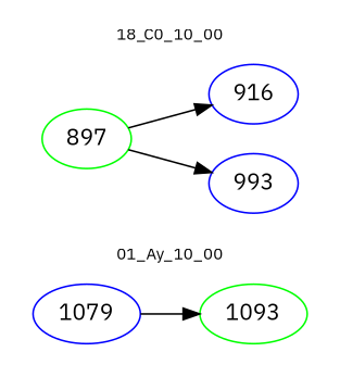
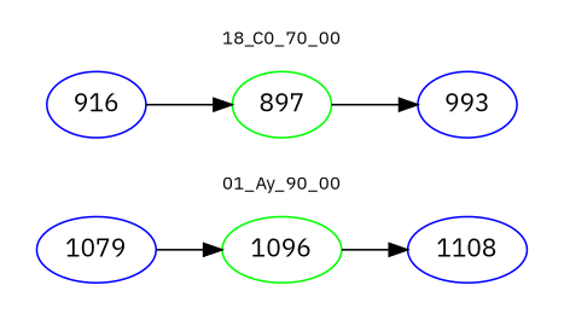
  digraph {
    fontname="IBM Plex Sans"
    rankdir=LR
    node [color=blue fontname="IBM Plex Sans"]
    edge [color=black fontname="IBM Plex Sans"]
-   n1 [color=green label=1093]
+   n1 [color=green label=1096]
    n2 [label=1079]
+   n3 [label=1108]
    n4 [color=green label=897]
    n5 [label=993]
    n6 [label=916]
    subgraph cluster_1 {
      color=white
      fontsize=10
-     label="01_Ay_10_00"
+     label="01_Ay_90_00"
      n1
      n2
+     n3
    }
    subgraph cluster_2 {
      color=white
      fontsize=10
-     label="18_C0_10_00"
+     label="18_C0_70_00"
      n4
      n5
      n6
    }
+   n1 -> n3
    n2 -> n1
    n4 -> n5
-   n4 -> n6
+   n6 -> n4
  }
